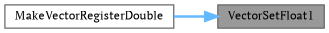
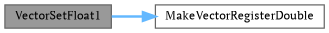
  digraph {
    rankdir=LR
    fontname="PT Serif"
    node [fontname="PT Serif" fontsize=10 shape=box style=filled]
    n1 [color=gray40 fillcolor=grey60 fontcolor=black height=0.2 label=VectorSetFloat1 width=0.4]
    n2 [color=grey40 fillcolor=white height=0.2 label=MakeVectorRegisterDouble width=0.4]
-   n2 -> n1 [color=steelblue1 fontname="PT Serif" fontsize=10 labelfontname=Helvetica labelfontsize=10 style=bold]
+   n1 -> n2 [color=steelblue1 fontname="PT Serif" fontsize=10 labelfontname=Helvetica labelfontsize=10 style=bold]
  }
